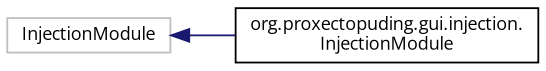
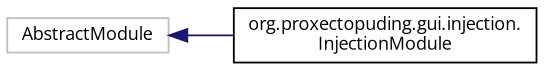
  digraph {
    rankdir=LR
    fontname="Open Sans"
    node [fillcolor=white fontname="Open Sans" fontsize=10 shape=record style=filled]
-   n1 [color=grey75 height=0.2 label=InjectionModule width=0.4]
+   n1 [color=grey75 height=0.2 label=AbstractModule width=0.4]
    n2 [color=black height=0.2 label="org.proxectopuding.gui.injection.\lInjectionModule" width=0.4]
    n1 -> n2 [color=midnightblue dir=back fontname="Open Sans" fontsize=10 labelfontname=Helvetica labelfontsize=10 style=solid]
  }
